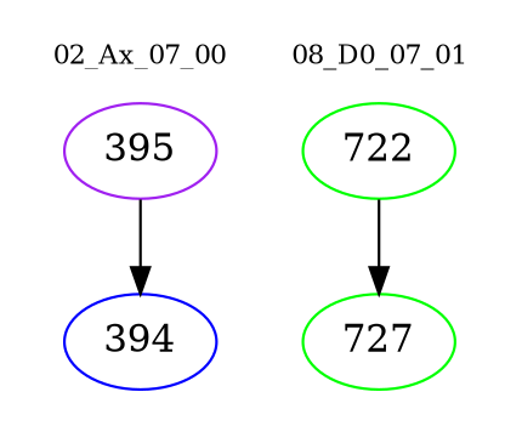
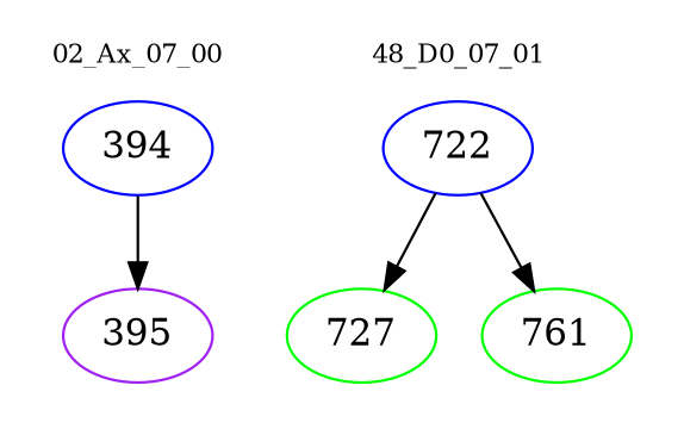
  digraph {
    node [color=blue]
    edge [color=black]
    n1 [label=394]
    n2 [color=purple label=395]
-   n3 [color=green label=722]
+   n3 [label=722]
    n4 [color=green label=727]
+   n5 [color=green label=761]
    subgraph cluster_1 {
      color=white
      fontsize=10
      label="02_Ax_07_00"
      n1
      n2
    }
    subgraph cluster_2 {
      color=white
      fontsize=10
-     label="08_D0_07_01"
+     label="48_D0_07_01"
      n3
      n4
+     n5
    }
-   n2 -> n1
+   n1 -> n2
    n3 -> n4
+   n3 -> n5
  }
